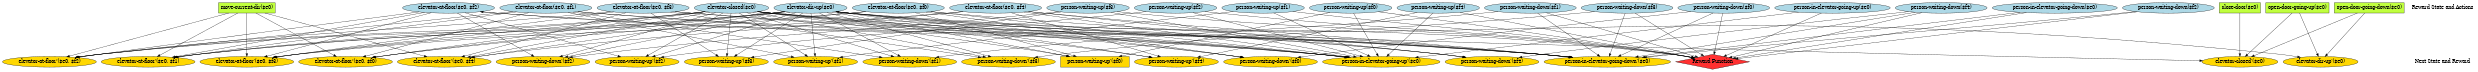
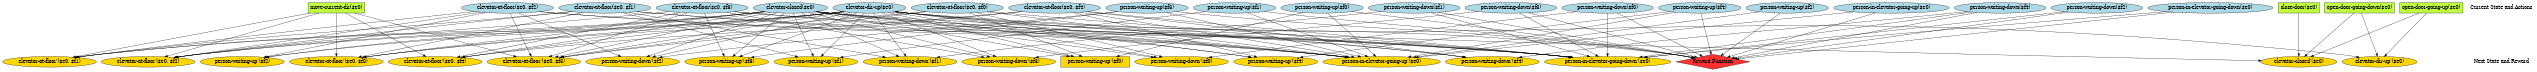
  digraph {
    fontname=Helvetica
    fontsize=16
    rankdir=TB
    ranksep=2.00
    node [color=black fillcolor=lightblue fontsize=16 shape=ellipse style=filled]
    edge [color=black style=solid]
    "person-waiting-up($f0)" [height=0.51069 width=3.2802]
    "person-waiting-down($f3)" [height=0.51069 width=3.6534]
    "person-waiting-down($f1)" [height=0.51069 width=3.6534]
-   "Current State and Actions" [fillcolor=white height=0.5 shape=plaintext style=bold width=2.5139 label="Reward State and Actions"]
+   "Current State and Actions" [fillcolor=white height=0.5 shape=plaintext style=bold width=2.5139]
    "open-door-going-down($e0)" [fillcolor=olivedrab1 height=0.5 shape=box width=2.7917]
    "elevator-closed($e0)" [height=0.51069 width=2.8874]
    "elevator-at-floor($e0, $f1)" [height=0.51069 width=3.6141]
    "open-door-going-up($e0)" [fillcolor=olivedrab1 height=0.5 shape=box width=2.5278]
    "elevator-at-floor($e0, $f3)" [height=0.51069 width=3.6141]
    "person-waiting-up($f2)" [height=0.51069 width=3.2802]
    "person-waiting-up($f4)" [height=0.51069 width=3.2802]
    "person-waiting-down($f4)" [height=0.51069 width=3.6534]
    "person-waiting-down($f2)" [height=0.51069 width=3.6534]
    "person-waiting-down($f0)" [height=0.51069 width=3.6534]
    "elevator-dir-up($e0)" [height=0.51069 width=2.8677]
    "move-current-dir($e0)" [fillcolor=olivedrab1 height=0.5 shape=box width=2.2222]
    "person-in-elevator-going-up($e0)" [height=0.51069 width=4.5569]
    "person-in-elevator-going-down($e0)" [height=0.51069 width=4.9301]
    "close-door($e0)" [fillcolor=olivedrab1 height=0.5 shape=box width=1.6389]
    "elevator-at-floor($e0, $f0)" [height=0.51069 width=3.6141]
    "elevator-at-floor($e0, $f2)" [height=0.51069 width=3.6141]
    "elevator-at-floor($e0, $f4)" [height=0.51069 width=3.6141]
    "person-waiting-up($f1)" [height=0.51069 width=3.2802]
    "person-waiting-up($f3)" [height=0.51069 width=3.2802]
    "elevator-at-floor'($e0, $f0)" [fillcolor=gold1 height=0.51069 width=3.673]
    "elevator-at-floor'($e0, $f2)" [fillcolor=gold1 height=0.51069 width=3.673]
    "elevator-at-floor'($e0, $f4)" [fillcolor=gold1 height=0.51069 width=3.673]
    "person-waiting-up'($f2)" [fillcolor=gold1 height=0.51069 width=3.3391]
    "person-waiting-up'($f0)" [fillcolor=gold1 height=0.51069 shape=box width=3.3391]
    "person-waiting-down'($f1)" [fillcolor=gold1 height=0.51069 width=3.7123]
    "person-waiting-down'($f3)" [fillcolor=gold1 height=0.51069 width=3.7123]
    "person-waiting-up'($f4)" [fillcolor=gold1 height=0.51069 width=3.3391]
    "elevator-closed'($e0)" [fillcolor=gold1 height=0.51069 width=2.9463]
    "Next State and Reward" [fillcolor=white height=0.5 shape=plaintext style=bold width=2.25]
    "Reward Function" [fillcolor=firebrick1 height=0.72222 shape=diamond width=3.5278]
    "elevator-at-floor'($e0, $f1)" [fillcolor=gold1 height=0.51069 width=3.673]
    "elevator-at-floor'($e0, $f3)" [fillcolor=gold1 height=0.51069 width=3.673]
    "person-waiting-down'($f0)" [fillcolor=gold1 height=0.51069 width=3.7123]
    "person-waiting-up'($f3)" [fillcolor=gold1 height=0.51069 width=3.3391]
    "person-waiting-down'($f2)" [fillcolor=gold1 height=0.51069 width=3.7123]
    "person-waiting-up'($f1)" [fillcolor=gold1 height=0.51069 width=3.3391]
    "elevator-dir-up'($e0)" [fillcolor=gold1 height=0.51069 width=2.9266]
    "person-waiting-down'($f4)" [fillcolor=gold1 height=0.51069 width=3.7123]
    "person-in-elevator-going-up'($e0)" [fillcolor=gold1 height=0.51069 width=4.6158]
    "person-in-elevator-going-down'($e0)" [fillcolor=gold1 height=0.51069 width=4.989]
    subgraph sub_1 {
      rank=same
      "person-waiting-up($f0)"
      "person-waiting-down($f3)"
      "person-waiting-down($f1)"
      "Current State and Actions"
      "open-door-going-down($e0)"
      "elevator-closed($e0)"
      "elevator-at-floor($e0, $f1)"
      "open-door-going-up($e0)"
      "elevator-at-floor($e0, $f3)"
      "person-waiting-up($f2)"
      "person-waiting-up($f4)"
      "person-waiting-down($f4)"
      "person-waiting-down($f2)"
      "person-waiting-down($f0)"
      "elevator-dir-up($e0)"
      "move-current-dir($e0)"
      "person-in-elevator-going-up($e0)"
      "person-in-elevator-going-down($e0)"
      "close-door($e0)"
      "elevator-at-floor($e0, $f0)"
      "elevator-at-floor($e0, $f2)"
      "elevator-at-floor($e0, $f4)"
      "person-waiting-up($f1)"
      "person-waiting-up($f3)"
    }
    subgraph sub_2 {
      rank=same
      "elevator-at-floor'($e0, $f0)"
      "elevator-at-floor'($e0, $f2)"
      "elevator-at-floor'($e0, $f4)"
      "person-waiting-up'($f2)"
      "person-waiting-up'($f0)"
      "person-waiting-down'($f1)"
      "person-waiting-down'($f3)"
      "person-waiting-up'($f4)"
      "elevator-closed'($e0)"
      "Next State and Reward"
      "Reward Function"
      "elevator-at-floor'($e0, $f1)"
      "elevator-at-floor'($e0, $f3)"
      "person-waiting-down'($f0)"
      "person-waiting-up'($f3)"
      "person-waiting-down'($f2)"
      "person-waiting-up'($f1)"
      "elevator-dir-up'($e0)"
      "person-waiting-down'($f4)"
      "person-in-elevator-going-up'($e0)"
      "person-in-elevator-going-down'($e0)"
    }
    "person-waiting-up($f0)" -> "person-waiting-up'($f0)"
    "person-waiting-up($f0)" -> "Reward Function" [color="" style=""]
    "person-waiting-up($f0)" -> "person-in-elevator-going-up'($e0)"
    "person-waiting-down($f3)" -> "person-waiting-down'($f3)"
    "person-waiting-down($f3)" -> "Reward Function" [color="" style=""]
    "person-waiting-down($f3)" -> "person-in-elevator-going-down'($e0)"
    "person-waiting-down($f1)" -> "person-waiting-down'($f1)"
    "person-waiting-down($f1)" -> "Reward Function" [color="" style=""]
    "person-waiting-down($f1)" -> "person-in-elevator-going-down'($e0)"
    "Current State and Actions" -> "Next State and Reward" [style=invis]
    "open-door-going-down($e0)" -> "elevator-closed'($e0)"
    "open-door-going-down($e0)" -> "elevator-dir-up'($e0)"
    "elevator-closed($e0)" -> "elevator-at-floor'($e0, $f0)"
    "elevator-closed($e0)" -> "elevator-at-floor'($e0, $f2)"
    "elevator-closed($e0)" -> "elevator-at-floor'($e0, $f4)"
    "elevator-closed($e0)" -> "person-waiting-up'($f2)"
    "elevator-closed($e0)" -> "person-waiting-up'($f0)"
    "elevator-closed($e0)" -> "person-waiting-down'($f1)"
    "elevator-closed($e0)" -> "person-waiting-down'($f3)"
    "elevator-closed($e0)" -> "person-waiting-up'($f4)"
    "elevator-closed($e0)" -> "elevator-closed'($e0)"
    "elevator-closed($e0)" -> "elevator-at-floor'($e0, $f1)"
    "elevator-closed($e0)" -> "elevator-at-floor'($e0, $f3)"
    "elevator-closed($e0)" -> "person-waiting-down'($f0)"
    "elevator-closed($e0)" -> "person-waiting-up'($f3)"
    "elevator-closed($e0)" -> "person-waiting-down'($f2)"
    "elevator-closed($e0)" -> "person-waiting-up'($f1)"
    "elevator-closed($e0)" -> "person-waiting-down'($f4)"
    "elevator-closed($e0)" -> "person-in-elevator-going-up'($e0)"
    "elevator-closed($e0)" -> "person-in-elevator-going-down'($e0)"
    "elevator-at-floor($e0, $f1)" -> "elevator-at-floor'($e0, $f0)"
    "elevator-at-floor($e0, $f1)" -> "elevator-at-floor'($e0, $f2)"
    "elevator-at-floor($e0, $f1)" -> "person-waiting-down'($f1)"
    "elevator-at-floor($e0, $f1)" -> "elevator-at-floor'($e0, $f1)"
    "elevator-at-floor($e0, $f1)" -> "person-waiting-up'($f1)"
    "elevator-at-floor($e0, $f1)" -> "person-in-elevator-going-up'($e0)"
    "elevator-at-floor($e0, $f1)" -> "person-in-elevator-going-down'($e0)"
    "open-door-going-up($e0)" -> "elevator-closed'($e0)"
    "open-door-going-up($e0)" -> "elevator-dir-up'($e0)"
    "elevator-at-floor($e0, $f3)" -> "elevator-at-floor'($e0, $f2)"
    "elevator-at-floor($e0, $f3)" -> "elevator-at-floor'($e0, $f4)"
    "elevator-at-floor($e0, $f3)" -> "person-waiting-down'($f3)"
    "elevator-at-floor($e0, $f3)" -> "elevator-at-floor'($e0, $f3)"
    "elevator-at-floor($e0, $f3)" -> "person-waiting-up'($f3)"
    "elevator-at-floor($e0, $f3)" -> "person-in-elevator-going-up'($e0)"
    "elevator-at-floor($e0, $f3)" -> "person-in-elevator-going-down'($e0)"
-   "person-waiting-up($f2)" -> "person-waiting-up'($f2)"
    "person-waiting-up($f2)" -> "Reward Function" [color="" style=""]
    "person-waiting-up($f2)" -> "person-in-elevator-going-up'($e0)"
    "person-waiting-up($f4)" -> "person-waiting-up'($f4)"
    "person-waiting-up($f4)" -> "Reward Function" [color="" style=""]
    "person-waiting-up($f4)" -> "person-in-elevator-going-up'($e0)"
    "person-waiting-down($f4)" -> "Reward Function" [color="" style=""]
    "person-waiting-down($f4)" -> "person-waiting-down'($f4)"
    "person-waiting-down($f4)" -> "person-in-elevator-going-down'($e0)"
    "person-waiting-down($f2)" -> "Reward Function" [color="" style=""]
    "person-waiting-down($f2)" -> "person-in-elevator-going-down'($e0)"
    "person-waiting-down($f0)" -> "Reward Function" [color="" style=""]
    "person-waiting-down($f0)" -> "person-waiting-down'($f0)"
    "person-waiting-down($f0)" -> "person-in-elevator-going-down'($e0)"
    "elevator-dir-up($e0)" -> "elevator-at-floor'($e0, $f0)"
    "elevator-dir-up($e0)" -> "elevator-at-floor'($e0, $f2)"
    "elevator-dir-up($e0)" -> "elevator-at-floor'($e0, $f4)"
    "elevator-dir-up($e0)" -> "person-waiting-up'($f2)"
    "elevator-dir-up($e0)" -> "person-waiting-up'($f0)"
    "elevator-dir-up($e0)" -> "person-waiting-down'($f1)"
    "elevator-dir-up($e0)" -> "person-waiting-down'($f3)"
    "elevator-dir-up($e0)" -> "person-waiting-up'($f4)"
    "elevator-dir-up($e0)" -> "elevator-at-floor'($e0, $f1)"
    "elevator-dir-up($e0)" -> "elevator-at-floor'($e0, $f3)"
    "elevator-dir-up($e0)" -> "person-waiting-down'($f0)"
    "elevator-dir-up($e0)" -> "person-waiting-up'($f3)"
    "elevator-dir-up($e0)" -> "person-waiting-down'($f2)"
    "elevator-dir-up($e0)" -> "person-waiting-up'($f1)"
    "elevator-dir-up($e0)" -> "elevator-dir-up'($e0)"
    "elevator-dir-up($e0)" -> "person-waiting-down'($f4)"
    "elevator-dir-up($e0)" -> "person-in-elevator-going-up'($e0)"
    "elevator-dir-up($e0)" -> "person-in-elevator-going-down'($e0)"
    "move-current-dir($e0)" -> "elevator-at-floor'($e0, $f0)"
    "move-current-dir($e0)" -> "elevator-at-floor'($e0, $f2)"
    "move-current-dir($e0)" -> "elevator-at-floor'($e0, $f4)"
    "move-current-dir($e0)" -> "elevator-at-floor'($e0, $f1)"
    "move-current-dir($e0)" -> "elevator-at-floor'($e0, $f3)"
    "person-in-elevator-going-up($e0)" -> "Reward Function" [color="" style=""]
    "person-in-elevator-going-up($e0)" -> "person-in-elevator-going-up'($e0)"
    "person-in-elevator-going-down($e0)" -> "Reward Function" [color="" style=""]
    "person-in-elevator-going-down($e0)" -> "person-in-elevator-going-down'($e0)"
    "close-door($e0)" -> "elevator-closed'($e0)"
    "elevator-at-floor($e0, $f0)" -> "elevator-at-floor'($e0, $f0)"
    "elevator-at-floor($e0, $f0)" -> "person-waiting-up'($f0)"
-   "elevator-at-floor($e0, $f0)" -> "elevator-at-floor'($e0, $f1)"
+   "elevator-at-floor($e0, $f0)" -> "elevator-at-floor'($e0, $f3)"
    "elevator-at-floor($e0, $f0)" -> "person-waiting-down'($f0)"
    "elevator-at-floor($e0, $f0)" -> "person-in-elevator-going-up'($e0)"
    "elevator-at-floor($e0, $f0)" -> "person-in-elevator-going-down'($e0)"
    "elevator-at-floor($e0, $f2)" -> "elevator-at-floor'($e0, $f2)"
    "elevator-at-floor($e0, $f2)" -> "person-waiting-up'($f2)"
    "elevator-at-floor($e0, $f2)" -> "elevator-at-floor'($e0, $f1)"
    "elevator-at-floor($e0, $f2)" -> "elevator-at-floor'($e0, $f3)"
    "elevator-at-floor($e0, $f2)" -> "person-waiting-down'($f2)"
    "elevator-at-floor($e0, $f2)" -> "person-in-elevator-going-up'($e0)"
-   "person-in-elevator-going-down'($e0)" -> "elevator-at-floor($e0, $f2)"
+   "elevator-at-floor($e0, $f2)" -> "person-in-elevator-going-down'($e0)"
    "elevator-at-floor($e0, $f4)" -> "elevator-at-floor'($e0, $f4)"
    "elevator-at-floor($e0, $f4)" -> "person-waiting-up'($f4)"
    "elevator-at-floor($e0, $f4)" -> "elevator-at-floor'($e0, $f3)"
    "elevator-at-floor($e0, $f4)" -> "person-waiting-down'($f4)"
    "elevator-at-floor($e0, $f4)" -> "person-in-elevator-going-up'($e0)"
    "elevator-at-floor($e0, $f4)" -> "person-in-elevator-going-down'($e0)"
    "person-waiting-up($f1)" -> "Reward Function" [color="" style=""]
    "person-waiting-up($f1)" -> "person-waiting-up'($f1)"
    "person-waiting-up($f1)" -> "person-in-elevator-going-up'($e0)"
    "person-waiting-up($f3)" -> "Reward Function" [color="" style=""]
    "person-waiting-up($f3)" -> "person-waiting-up'($f3)"
    "person-waiting-up($f3)" -> "person-waiting-down'($f2)"
    "person-waiting-up($f3)" -> "person-in-elevator-going-up'($e0)"
    "Reward Function" -> "elevator-dir-up($e0)" [color="" style=""]
  }
